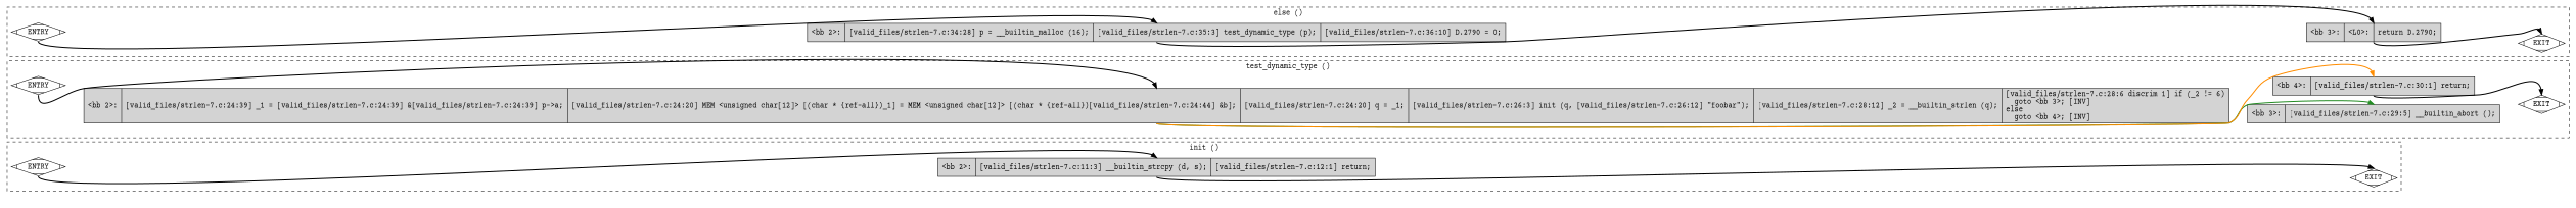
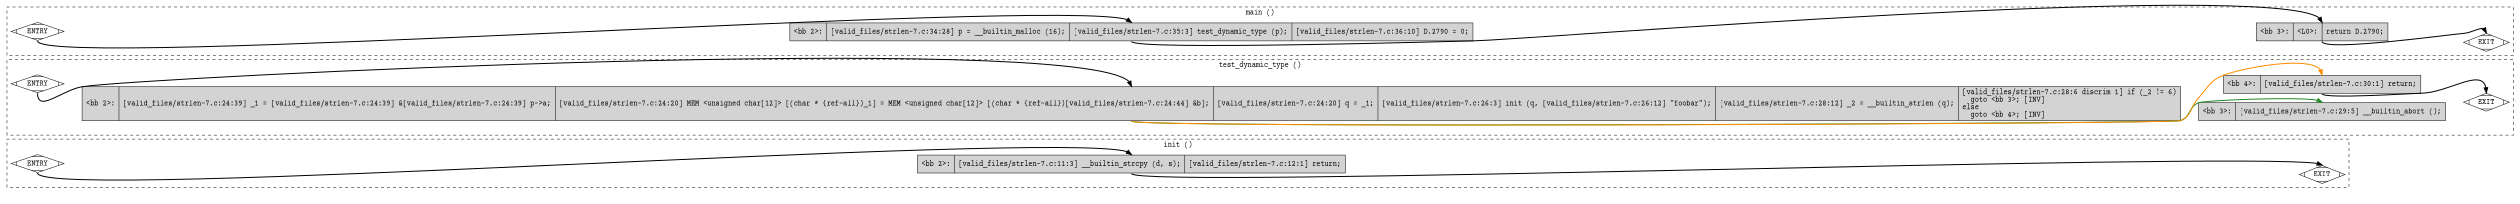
  digraph {
    rankdir=LR
    fontname="Courier Prime"
    node [fillcolor=white shape=Mdiamond style=filled fontname="Courier Prime"]
    edge [constraint=true headport=n style="solid,bold" tailport=s fontname="Courier Prime" color=black weight=10]
    n1 [label=ENTRY]
    n2 [label=EXIT]
    n3 [fillcolor=lightgrey label="{\<bb\ 2\>:\l|[valid_files/strlen-7.c:11:3]\ __builtin_strcpy\ (d,\ s);\l|[valid_files/strlen-7.c:12:1]\ return;\l}" shape=record]
    n4 [label=ENTRY]
    n5 [label=EXIT]
    n6 [fillcolor=lightgrey label="{\<bb\ 2\>:\l|[valid_files/strlen-7.c:24:39]\ _1\ =\ [valid_files/strlen-7.c:24:39]\ &[valid_files/strlen-7.c:24:39]\ p-\>a;\l|[valid_files/strlen-7.c:24:20]\ MEM\ \<unsigned\ char[12]\>\ [(char\ *\ \{ref-all\})_1]\ =\ MEM\ \<unsigned\ char[12]\>\ [(char\ *\ \{ref-all\})[valid_files/strlen-7.c:24:44]\ &b];\l|[valid_files/strlen-7.c:24:20]\ q\ =\ _1;\l|[valid_files/strlen-7.c:26:3]\ init\ (q,\ [valid_files/strlen-7.c:26:12]\ \"foobar\");\l|[valid_files/strlen-7.c:28:12]\ _2\ =\ __builtin_strlen\ (q);\l|[valid_files/strlen-7.c:28:6\ discrim\ 1]\ if\ (_2\ !=\ 6)\l\ \ goto\ \<bb\ 3\>;\ [INV]\lelse\l\ \ goto\ \<bb\ 4\>;\ [INV]\l}" shape=record]
    n7 [fillcolor=lightgrey label="{\<bb\ 3\>:\l|[valid_files/strlen-7.c:29:5]\ __builtin_abort\ ();\l}" shape=record]
    n8 [fillcolor=lightgrey label="{\<bb\ 4\>:\l|[valid_files/strlen-7.c:30:1]\ return;\l}" shape=record]
    n9 [label=ENTRY]
    n10 [label=EXIT]
    n11 [fillcolor=lightgrey label="{\<bb\ 2\>:\l|[valid_files/strlen-7.c:34:28]\ p\ =\ __builtin_malloc\ (16);\l|[valid_files/strlen-7.c:35:3]\ test_dynamic_type\ (p);\l|[valid_files/strlen-7.c:36:10]\ D.2790\ =\ 0;\l}" shape=record]
    n12 [fillcolor=lightgrey label="{\<bb\ 3\>:\l|\<L0\>:\l|return\ D.2790;\l}" shape=record]
    subgraph cluster_1 {
      color=black
      label="init ()"
      style=dashed
      n1
      n2
      n3
    }
    subgraph cluster_2 {
      color=black
      label="test_dynamic_type ()"
      style=dashed
      n4
      n5
      n6
      n7
      n8
    }
    subgraph cluster_3 {
      color=black
-     label="else ()"
+     label="main ()"
      style=dashed
      n9
      n10
      n11
      n12
    }
    n1 -> n2 [style=invis color="" weight=""]
    n1 -> n3 [weight=100]
    n3 -> n2
    n4 -> n5 [style=invis color="" weight=""]
    n4 -> n6 [weight=100]
    n6 -> n7 [color=forestgreen]
    n6 -> n8 [color=darkorange]
    n8 -> n5
    n9 -> n10 [style=invis color="" weight=""]
    n9 -> n11 [weight=100]
    n11 -> n12 [weight=100]
    n12 -> n10
  }
